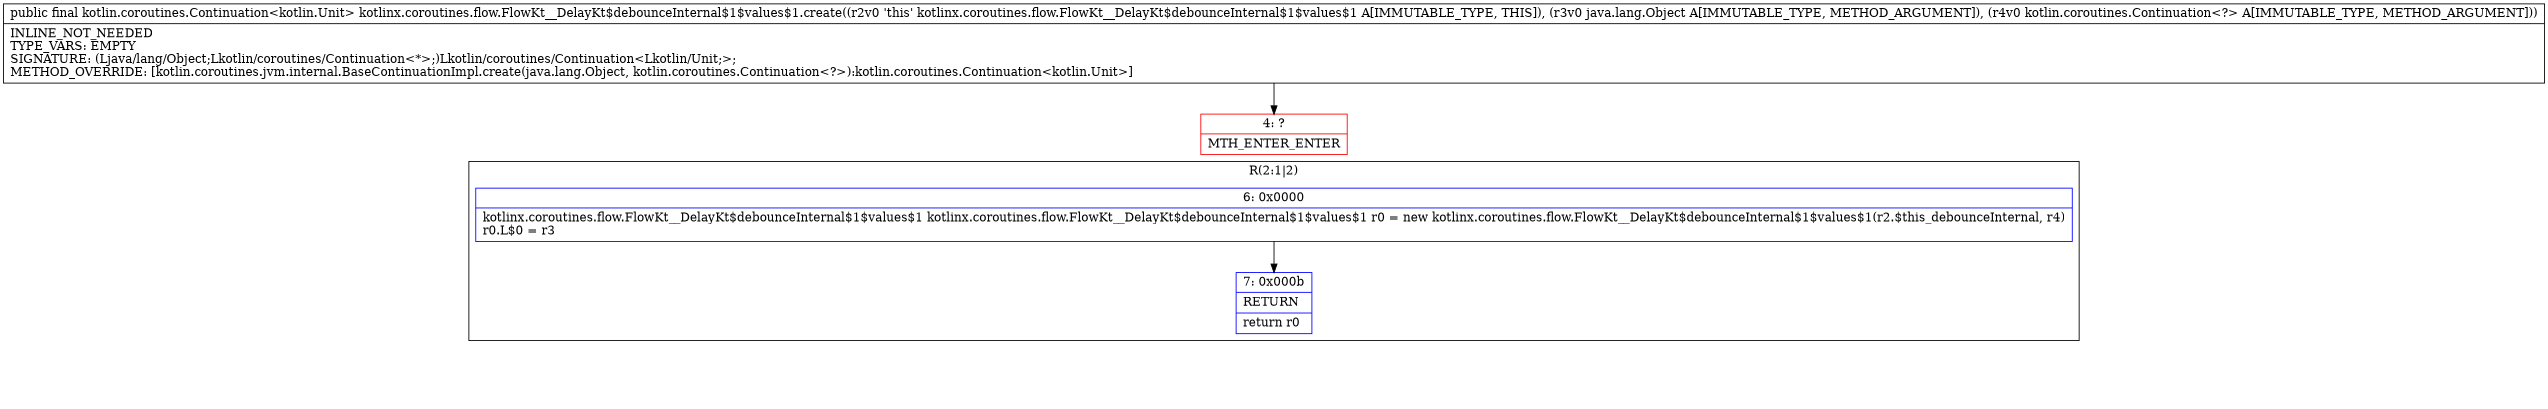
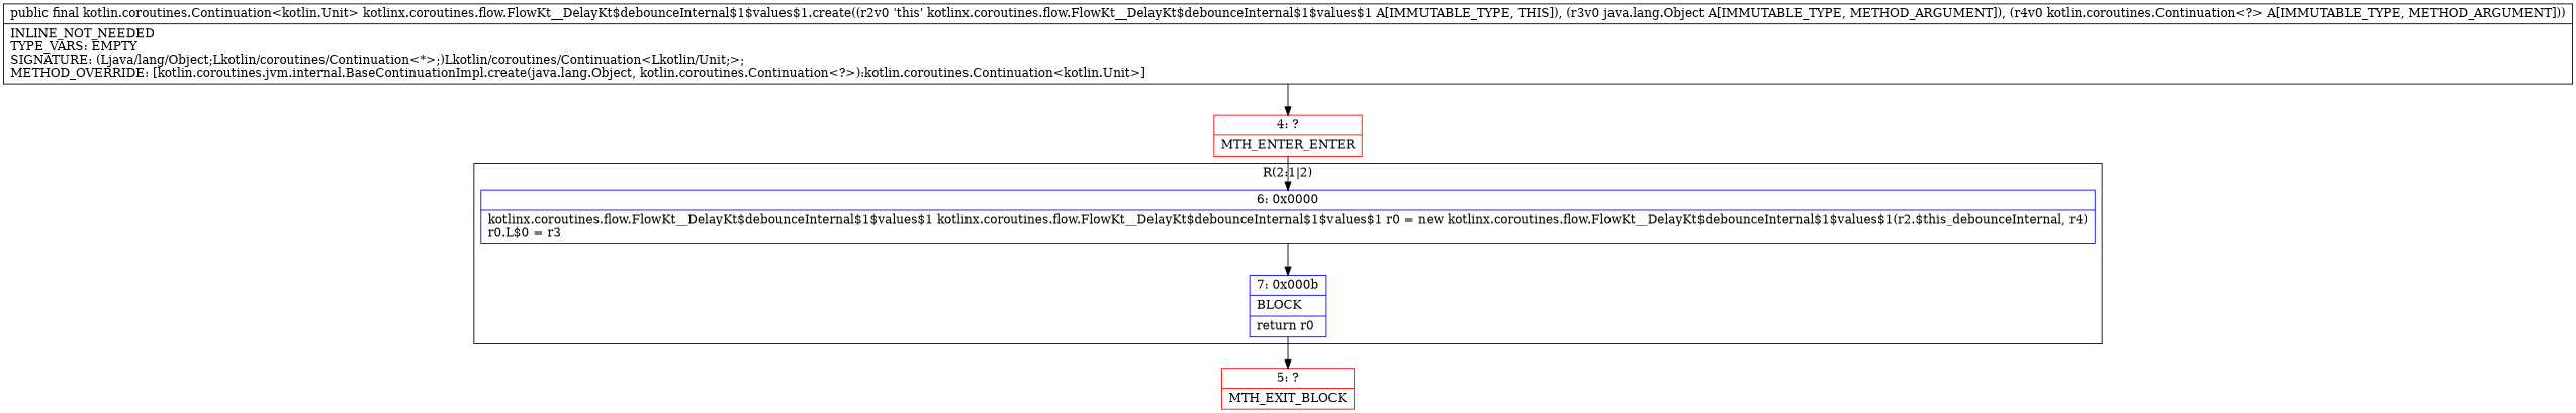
  digraph {
    node [color=blue shape=record]
    n1 [label="{6\:\ 0x0000|kotlinx.coroutines.flow.FlowKt__DelayKt$debounceInternal$1$values$1 kotlinx.coroutines.flow.FlowKt__DelayKt$debounceInternal$1$values$1 r0 = new kotlinx.coroutines.flow.FlowKt__DelayKt$debounceInternal$1$values$1(r2.$this_debounceInternal, r4)\lr0.L$0 = r3\l}"]
-   n2 [label="{7\:\ 0x000b|RETURN\l|return r0\l}"]
+   n2 [label="{7\:\ 0x000b|BLOCK\l|return r0\l}"]
+   n3 [color=red label="{5\:\ ?|MTH_EXIT_BLOCK\l}"]
    n4 [color=red label="{4\:\ ?|MTH_ENTER_ENTER\l}"]
    n5 [label="{public final kotlin.coroutines.Continuation\<kotlin.Unit\> kotlinx.coroutines.flow.FlowKt__DelayKt$debounceInternal$1$values$1.create((r2v0 'this' kotlinx.coroutines.flow.FlowKt__DelayKt$debounceInternal$1$values$1 A[IMMUTABLE_TYPE, THIS]), (r3v0 java.lang.Object A[IMMUTABLE_TYPE, METHOD_ARGUMENT]), (r4v0 kotlin.coroutines.Continuation\<?\> A[IMMUTABLE_TYPE, METHOD_ARGUMENT]))  | INLINE_NOT_NEEDED\lTYPE_VARS: EMPTY\lSIGNATURE: (Ljava\/lang\/Object;Lkotlin\/coroutines\/Continuation\<*\>;)Lkotlin\/coroutines\/Continuation\<Lkotlin\/Unit;\>;\lMETHOD_OVERRIDE: [kotlin.coroutines.jvm.internal.BaseContinuationImpl.create(java.lang.Object, kotlin.coroutines.Continuation\<?\>):kotlin.coroutines.Continuation\<kotlin.Unit\>]\l}" color=""]
    subgraph cluster_1 {
      label="R(2:1|2)"
      n1
      n2
    }
    n1 -> n2
+   n2 -> n3
+   n4 -> n1
    n5 -> n4
  }
